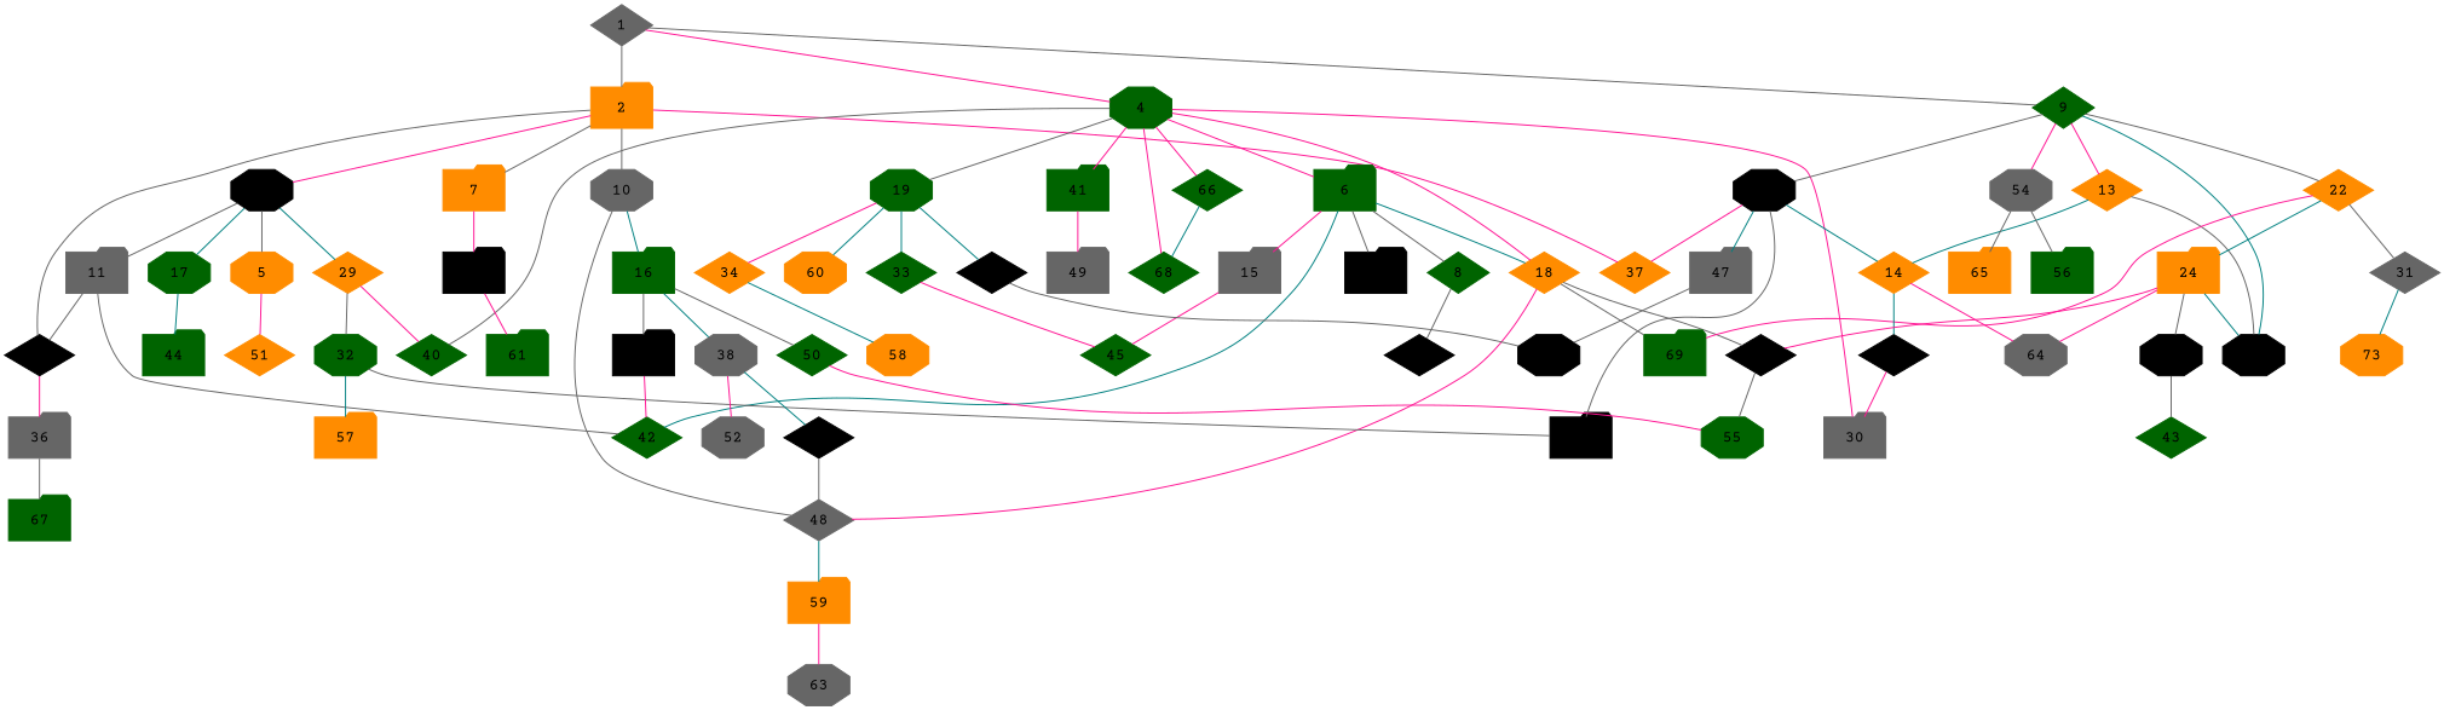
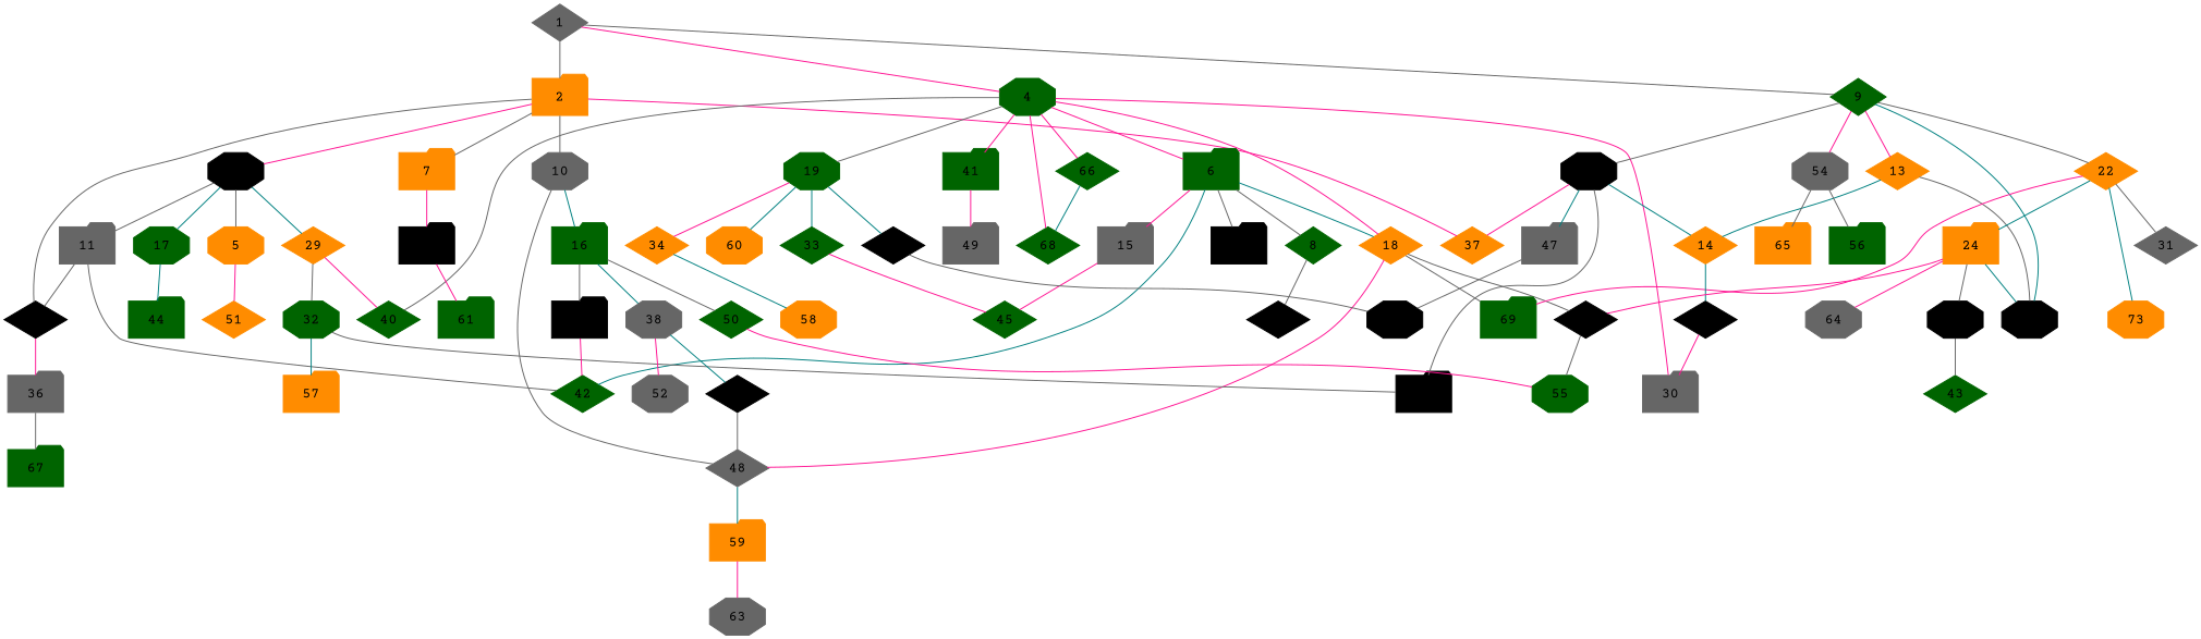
  graph {
    fontname="Courier Prime"
    node [color=darkgreen fontname="Courier Prime" shape=diamond style=filled]
    edge [color=gray40 fontname="Courier Prime" weight=1.0]
    1 [color=gray40]
    2 [color=darkorange shape=folder]
    4 [shape=octagon]
    9
    3 [color=black shape=octagon]
    7 [color=darkorange shape=folder]
    10 [color=gray40 shape=octagon]
    28 [color=black]
    37 [color=darkorange]
    6 [shape=folder]
    18 [color=darkorange]
    19 [shape=octagon]
    30 [color=gray40 shape=folder]
    40
    41 [shape=folder]
    66
    68
    12 [color=black shape=octagon]
    13 [color=darkorange]
    22 [color=darkorange]
    26 [color=black shape=octagon]
    54 [color=gray40 shape=octagon]
    5 [color=darkorange shape=octagon]
    11 [color=gray40 shape=folder]
    17 [shape=octagon]
    29 [color=darkorange]
    39 [color=black shape=folder]
    16 [shape=folder]
    48 [color=gray40]
    36 [color=gray40 shape=folder]
    51 [color=darkorange]
    42
    44 [shape=folder]
    32 [shape=octagon]
    8
    15 [color=gray40 shape=folder]
    23 [color=black shape=folder]
    25 [color=black]
    69 [shape=folder]
    33
    34 [color=darkorange]
    60 [color=darkorange shape=octagon]
    70 [color=black]
    49 [color=gray40 shape=folder]
    27 [color=black]
    45
    61 [shape=folder]
    14 [color=darkorange]
    47 [color=gray40 shape=folder]
    62 [color=black shape=folder]
    24 [color=darkorange shape=folder]
    31 [color=gray40]
    n53 [color=darkorange label=73 shape=octagon]
    56 [shape=folder]
    65 [color=darkorange shape=folder]
    21 [color=black shape=folder]
    38 [color=gray40 shape=octagon]
    50
    59 [color=darkorange shape=folder]
    20 [color=black]
    64 [color=gray40 shape=octagon]
    71 [color=black shape=octagon]
    46 [color=black]
    52 [color=gray40 shape=octagon]
    55 [shape=octagon]
    58 [color=darkorange shape=octagon]
    35 [color=black shape=octagon]
    43
    67 [shape=folder]
    57 [color=darkorange shape=folder]
    63 [color=gray40 shape=octagon]
    1 -- 2 [weight=3.0]
    1 -- 4 [color=deeppink]
    1 -- 9
    2 -- 3 [color=deeppink]
    2 -- 7
    2 -- 10
    2 -- 28
    2 -- 37 [color=deeppink]
    4 -- 6 [color=deeppink]
    4 -- 18 [color=deeppink]
    4 -- 19
    4 -- 30 [color=deeppink]
    4 -- 40
    4 -- 41 [color=deeppink]
    4 -- 66 [color=deeppink]
    4 -- 68 [color=deeppink]
    9 -- 12
    9 -- 13 [color=deeppink]
    9 -- 22
    9 -- 26 [color=teal]
    9 -- 54 [color=deeppink]
    3 -- 5
    3 -- 11 [weight=2.0]
    3 -- 17 [color=teal]
    3 -- 29 [color=teal weight=2.0]
    7 -- 39 [color=deeppink]
    10 -- 16 [color=teal]
    10 -- 48
    28 -- 36 [color=deeppink]
    6 -- 18 [color=teal]
    6 -- 42 [color=teal]
    6 -- 8
    6 -- 15 [color=deeppink]
    6 -- 23
    18 -- 48 [color=deeppink]
    18 -- 25
    18 -- 69
    19 -- 33 [color=teal]
    19 -- 34 [color=deeppink]
    19 -- 60 [color=teal]
    19 -- 70 [color=teal]
    41 -- 49 [color=deeppink weight=2.0]
    66 -- 68 [color=teal]
    12 -- 37 [color=deeppink]
    12 -- 14 [color=teal]
    12 -- 47 [color=teal]
    12 -- 62
    13 -- 26
    13 -- 14 [color=teal]
    22 -- 69 [color=deeppink]
    22 -- 24 [color=teal weight=2.0]
    22 -- 31
-   31 -- n53 [color=teal]
+   22 -- n53 [color=teal]
    54 -- 56
    54 -- 65
    5 -- 51 [color=deeppink]
    11 -- 28
    11 -- 42
    17 -- 44 [color=teal weight=2.0]
    29 -- 40 [color=deeppink]
    29 -- 32
    39 -- 61 [color=deeppink]
    16 -- 21 [weight=2.0]
    16 -- 38 [color=teal]
    16 -- 50
    48 -- 59 [color=teal]
    36 -- 67 [weight=2.0]
    32 -- 62
    32 -- 57 [color=teal]
    8 -- 27
    15 -- 45 [color=deeppink]
    25 -- 55
    33 -- 45 [color=deeppink]
    34 -- 58 [color=teal weight=2.0]
    70 -- 71
    14 -- 20 [color=teal]
-   14 -- 64 [color=deeppink]
    47 -- 71
    24 -- 26 [color=teal]
    24 -- 25 [color=deeppink]
    24 -- 64 [color=deeppink]
    24 -- 35
    21 -- 42 [color=deeppink weight=2.0]
    38 -- 46 [color=teal]
    38 -- 52 [color=deeppink]
    50 -- 55 [color=deeppink]
    59 -- 63 [color=deeppink]
    20 -- 30 [color=deeppink]
    46 -- 48
    35 -- 43
  }
